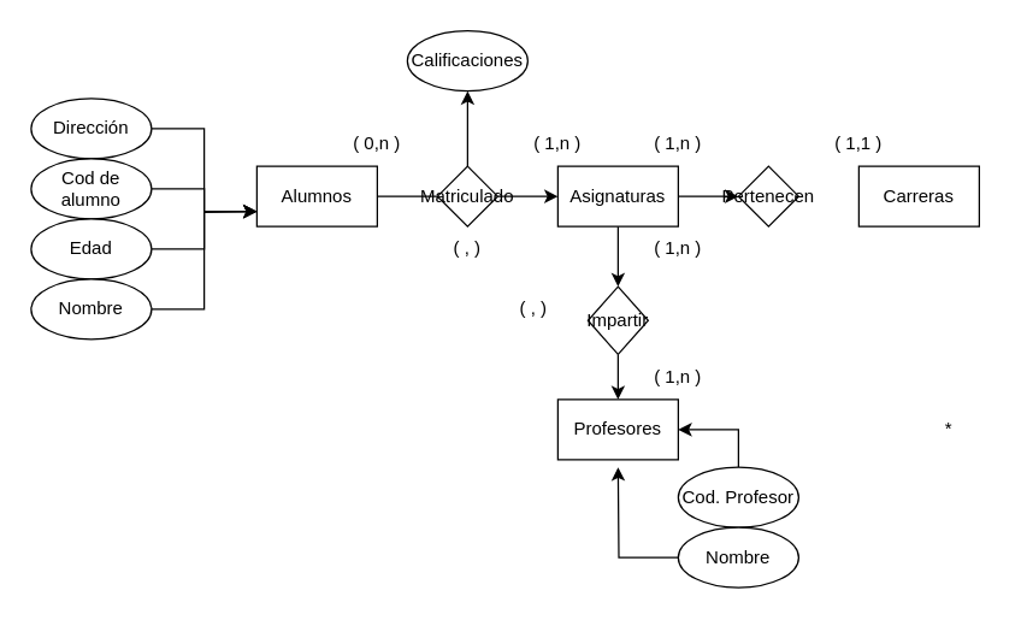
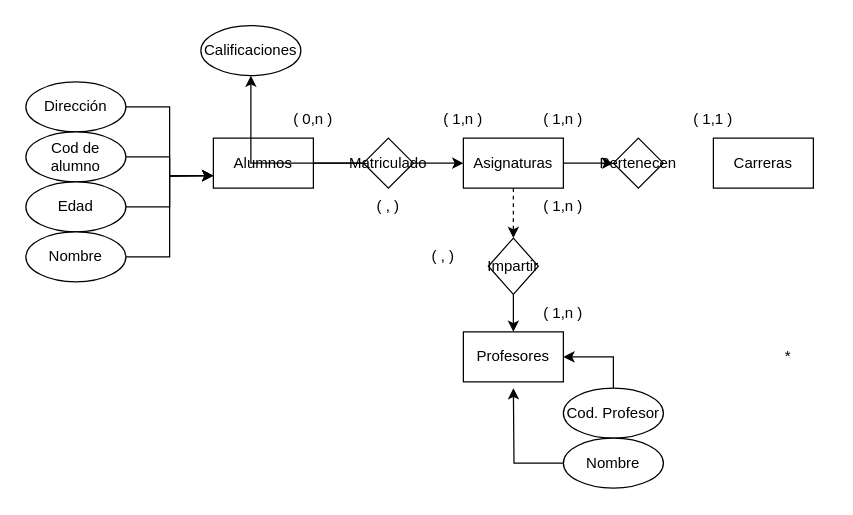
  <mxCell id="0" />
  <mxCell id="1" parent="0" />
  <mxCell id="2" style="edgeStyle=orthogonalEdgeStyle;rounded=0;orthogonalLoop=1;jettySize=auto;html=1;" edge="1" parent="1" source="3" target="4"><mxGeometry relative="1" as="geometry" /></mxCell>
  <mxCell id="3" value="Impartir" style="rhombus;whiteSpace=wrap;html=1;" vertex="1" parent="1"><mxGeometry x="390" y="190" width="40" height="45" as="geometry" /></mxCell>
  <mxCell id="4" value="Profesores" style="rounded=0;whiteSpace=wrap;html=1;" vertex="1" parent="1"><mxGeometry x="370" y="265" width="80" height="40" as="geometry" /></mxCell>
  <mxCell id="5" value="Carreras" style="rounded=0;whiteSpace=wrap;html=1;" vertex="1" parent="1"><mxGeometry x="570" y="110" width="80" height="40" as="geometry" /></mxCell>
  <mxCell id="6" value="" style="edgeStyle=orthogonalEdgeStyle;rounded=0;orthogonalLoop=1;jettySize=auto;html=1;" edge="1" parent="1" source="8" target="15"><mxGeometry relative="1" as="geometry" /></mxCell>
- <mxCell id="7" style="edgeStyle=orthogonalEdgeStyle;rounded=0;orthogonalLoop=1;jettySize=auto;html=1;" edge="1" parent="1" source="8" target="3"><mxGeometry relative="1" as="geometry" /></mxCell>
+ <mxCell id="7" style="edgeStyle=orthogonalEdgeStyle;rounded=0;orthogonalLoop=1;jettySize=auto;html=1;dashed=1;" edge="1" parent="1" source="8" target="3"><mxGeometry relative="1" as="geometry" /></mxCell>
  <mxCell id="8" value="Asignaturas" style="rounded=0;whiteSpace=wrap;html=1;" vertex="1" parent="1"><mxGeometry x="370" y="110" width="80" height="40" as="geometry" /></mxCell>
  <mxCell id="9" style="edgeStyle=orthogonalEdgeStyle;rounded=0;orthogonalLoop=1;jettySize=auto;html=1;entryX=0;entryY=0.5;entryDx=0;entryDy=0;endArrow=none;" edge="1" parent="1" source="10" target="14"><mxGeometry relative="1" as="geometry" /></mxCell>
  <mxCell id="10" value="Alumnos" style="rounded=0;whiteSpace=wrap;html=1;" vertex="1" parent="1"><mxGeometry x="170" y="110" width="80" height="40" as="geometry" /></mxCell>
- <mxCell id="11" value="&lt;span&gt;Calificaciones&lt;/span&gt;" style="ellipse;whiteSpace=wrap;html=1;" vertex="1" parent="1"><mxGeometry x="270" y="20" width="80" height="40" as="geometry" /></mxCell>
+ <mxCell id="11" value="&lt;span&gt;Calificaciones&lt;/span&gt;" style="ellipse;whiteSpace=wrap;html=1;" vertex="1" parent="1"><mxGeometry x="160" y="20" width="80" height="40" as="geometry" /></mxCell>
  <mxCell id="12" style="edgeStyle=orthogonalEdgeStyle;rounded=0;orthogonalLoop=1;jettySize=auto;html=1;" edge="1" parent="1" source="14" target="8"><mxGeometry relative="1" as="geometry" /></mxCell>
  <mxCell id="13" style="edgeStyle=orthogonalEdgeStyle;rounded=0;orthogonalLoop=1;jettySize=auto;html=1;" edge="1" parent="1" source="14" target="11"><mxGeometry relative="1" as="geometry" /></mxCell>
  <mxCell id="14" value="Matriculado" style="rhombus;whiteSpace=wrap;html=1;" vertex="1" parent="1"><mxGeometry x="290" y="110" width="40" height="40" as="geometry" /></mxCell>
  <mxCell id="15" value="Pertenecen" style="rhombus;whiteSpace=wrap;html=1;" vertex="1" parent="1"><mxGeometry x="490" y="110" width="40" height="40" as="geometry" /></mxCell>
  <mxCell id="16" value="( 1,n )" style="text;html=1;strokeColor=none;fillColor=none;align=center;verticalAlign=middle;whiteSpace=wrap;rounded=0;" vertex="1" parent="1"><mxGeometry x="420" y="150" width="60" height="30" as="geometry" /></mxCell>
  <mxCell id="17" value="( 1,1 )" style="text;html=1;strokeColor=none;fillColor=none;align=center;verticalAlign=middle;whiteSpace=wrap;rounded=0;" vertex="1" parent="1"><mxGeometry x="540" y="80" width="60" height="30" as="geometry" /></mxCell>
  <mxCell id="18" value="( 1,n )" style="text;html=1;strokeColor=none;fillColor=none;align=center;verticalAlign=middle;whiteSpace=wrap;rounded=0;" vertex="1" parent="1"><mxGeometry x="420" y="80" width="60" height="30" as="geometry" /></mxCell>
  <mxCell id="19" value="( 1,n )" style="text;html=1;strokeColor=none;fillColor=none;align=center;verticalAlign=middle;whiteSpace=wrap;rounded=0;" vertex="1" parent="1"><mxGeometry x="340" y="80" width="60" height="30" as="geometry" /></mxCell>
  <mxCell id="20" value="( 0,n )" style="text;html=1;strokeColor=none;fillColor=none;align=center;verticalAlign=middle;whiteSpace=wrap;rounded=0;" vertex="1" parent="1"><mxGeometry x="220" y="80" width="60" height="30" as="geometry" /></mxCell>
  <mxCell id="21" value="( , )" style="text;html=1;strokeColor=none;fillColor=none;align=center;verticalAlign=middle;whiteSpace=wrap;rounded=0;" vertex="1" parent="1"><mxGeometry x="280" y="150" width="60" height="30" as="geometry" /></mxCell>
  <mxCell id="22" value="( 1,n )" style="text;html=1;strokeColor=none;fillColor=none;align=center;verticalAlign=middle;whiteSpace=wrap;rounded=0;" vertex="1" parent="1"><mxGeometry x="420" y="235" width="60" height="30" as="geometry" /></mxCell>
  <mxCell id="23" value="( , )" style="text;html=1;strokeColor=none;fillColor=none;align=center;verticalAlign=middle;whiteSpace=wrap;rounded=0;" vertex="1" parent="1"><mxGeometry x="324" y="190" width="60" height="30" as="geometry" /></mxCell>
  <mxCell id="24" value="*" style="text;html=1;strokeColor=none;fillColor=none;align=center;verticalAlign=middle;whiteSpace=wrap;rounded=0;" vertex="1" parent="1"><mxGeometry x="600" y="270" width="60" height="30" as="geometry" /></mxCell>
  <mxCell id="25" style="edgeStyle=orthogonalEdgeStyle;rounded=0;orthogonalLoop=1;jettySize=auto;html=1;entryX=1;entryY=0.5;entryDx=0;entryDy=0;" edge="1" parent="1" source="26" target="4"><mxGeometry relative="1" as="geometry" /></mxCell>
  <mxCell id="26" value="Cod. Profesor" style="ellipse;whiteSpace=wrap;html=1;" vertex="1" parent="1"><mxGeometry x="450" y="310" width="80" height="40" as="geometry" /></mxCell>
  <mxCell id="27" style="edgeStyle=orthogonalEdgeStyle;rounded=0;orthogonalLoop=1;jettySize=auto;html=1;entryX=0;entryY=0.75;entryDx=0;entryDy=0;" edge="1" parent="1" source="28" target="10"><mxGeometry relative="1" as="geometry" /></mxCell>
  <mxCell id="28" value="Dirección" style="ellipse;whiteSpace=wrap;html=1;" vertex="1" parent="1"><mxGeometry x="20" y="65" width="80" height="40" as="geometry" /></mxCell>
  <mxCell id="29" style="edgeStyle=orthogonalEdgeStyle;rounded=0;orthogonalLoop=1;jettySize=auto;html=1;" edge="1" parent="1" source="30"><mxGeometry relative="1" as="geometry"><mxPoint x="170" y="140" as="targetPoint" /></mxGeometry></mxCell>
  <mxCell id="30" value="Cod de alumno" style="ellipse;whiteSpace=wrap;html=1;" vertex="1" parent="1"><mxGeometry x="20" y="105" width="80" height="40" as="geometry" /></mxCell>
  <mxCell id="31" style="edgeStyle=orthogonalEdgeStyle;rounded=0;orthogonalLoop=1;jettySize=auto;html=1;entryX=0;entryY=0.75;entryDx=0;entryDy=0;" edge="1" parent="1" source="32" target="10"><mxGeometry relative="1" as="geometry" /></mxCell>
  <mxCell id="32" value="Edad" style="ellipse;whiteSpace=wrap;html=1;" vertex="1" parent="1"><mxGeometry x="20" y="145" width="80" height="40" as="geometry" /></mxCell>
  <mxCell id="33" style="edgeStyle=orthogonalEdgeStyle;rounded=0;orthogonalLoop=1;jettySize=auto;html=1;entryX=0;entryY=0.75;entryDx=0;entryDy=0;" edge="1" parent="1" source="34" target="10"><mxGeometry relative="1" as="geometry" /></mxCell>
  <mxCell id="34" value="Nombre" style="ellipse;whiteSpace=wrap;html=1;" vertex="1" parent="1"><mxGeometry x="20" y="185" width="80" height="40" as="geometry" /></mxCell>
  <mxCell id="35" style="edgeStyle=orthogonalEdgeStyle;rounded=0;orthogonalLoop=1;jettySize=auto;html=1;" edge="1" parent="1" source="36"><mxGeometry relative="1" as="geometry"><mxPoint x="410" y="310" as="targetPoint" /></mxGeometry></mxCell>
  <mxCell id="36" value="Nombre" style="ellipse;whiteSpace=wrap;html=1;" vertex="1" parent="1"><mxGeometry x="450" y="350" width="80" height="40" as="geometry" /></mxCell>
